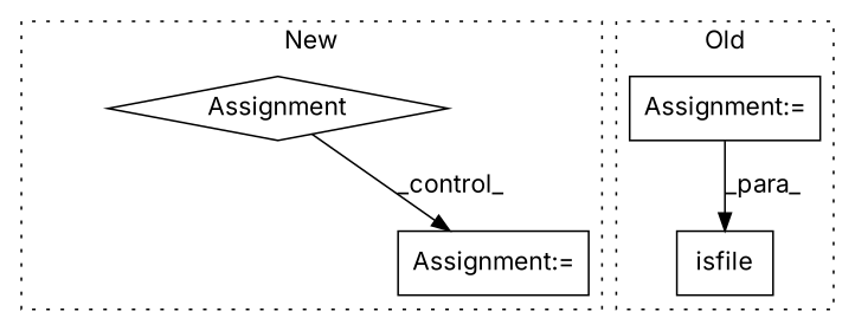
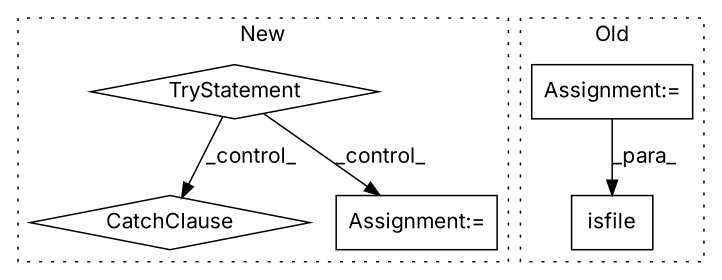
  digraph {
    fontname=Inter
    node [a=7 fontname=Inter l=1 shape=box]
    edge [fontname=Inter]
-   n2 [a=54 l=4 label=Assignment s=966 shape=diamond]
+   n1 [a=12 l="11,2" label=CatchClause s="1041,1075" shape=diamond]
+   n2 [a=54 l=4 label=TryStatement s=966 shape=diamond]
    n3 [label="Assignment:=" s=997]
    n4 [a=32 l="7,1" label=isfile s="1077,1103"]
    n5 [label="Assignment:=" s=1044]
    subgraph cluster_1 {
      label=New
      style=dotted
+     n1
      n2
      n3
    }
    subgraph cluster_2 {
      label=Old
      style=dotted
      n4
      n5
    }
+   n2 -> n1 [label=_control_]
    n2 -> n3 [label=_control_]
    n5 -> n4 [label=_para_]
  }
